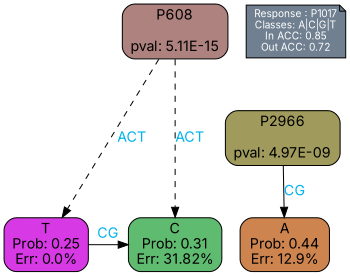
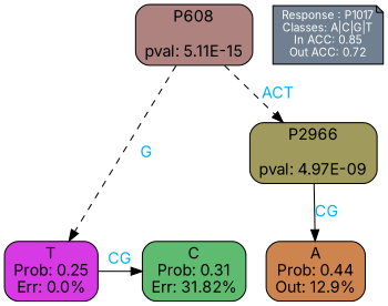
  digraph {
    fontname=Inter
    ranksep=equally
    splines=polylines
    node [color=black fontname=Inter shape=box style="filled, rounded"]
    edge [fontcolor=deepskyblue2 fontname=Inter style=solid]
    n1 [fillcolor="#5fbb6f" label="C\nProb: 0.31\nErr: 31.82%"]
-   n2 [fillcolor="#ce844f" label="A\nProb: 0.44\nErr: 12.9%"]
+   n2 [fillcolor="#ce844f" label="A\nProb: 0.44\nOut: 12.9%"]
    n3 [fillcolor="#d739e5" label="T\nProb: 0.25\nErr: 0.0%"]
    n4 [align=left fillcolor=slategray fontcolor=white fontsize=10 label="Response : P1017\nClasses: A|C|G|T\nIn ACC: 0.85\nOut ACC: 0.72\n" shape=note style=filled]
    n5 [fillcolor="#ae827f" label="P608\n\npval: 5.11E-15"]
    n6 [fillcolor="#a09b5c" label="P2966\n\npval: 4.97E-09"]
    subgraph sub_1 {
      rank=same
      n1
      n2
      n3
    }
    subgraph sub_2 {
      rank=same
      n4
      n5
    }
    n3 -> n1 [label=CG]
-   n5 -> n3 [label=ACT style=dashed]
-   n5 -> n1 [label=ACT style=dashed]
+   n5 -> n3 [label=G style=dashed]
+   n5 -> n6 [label=ACT style=dashed]
    n6 -> n2 [label=CG]
  }
